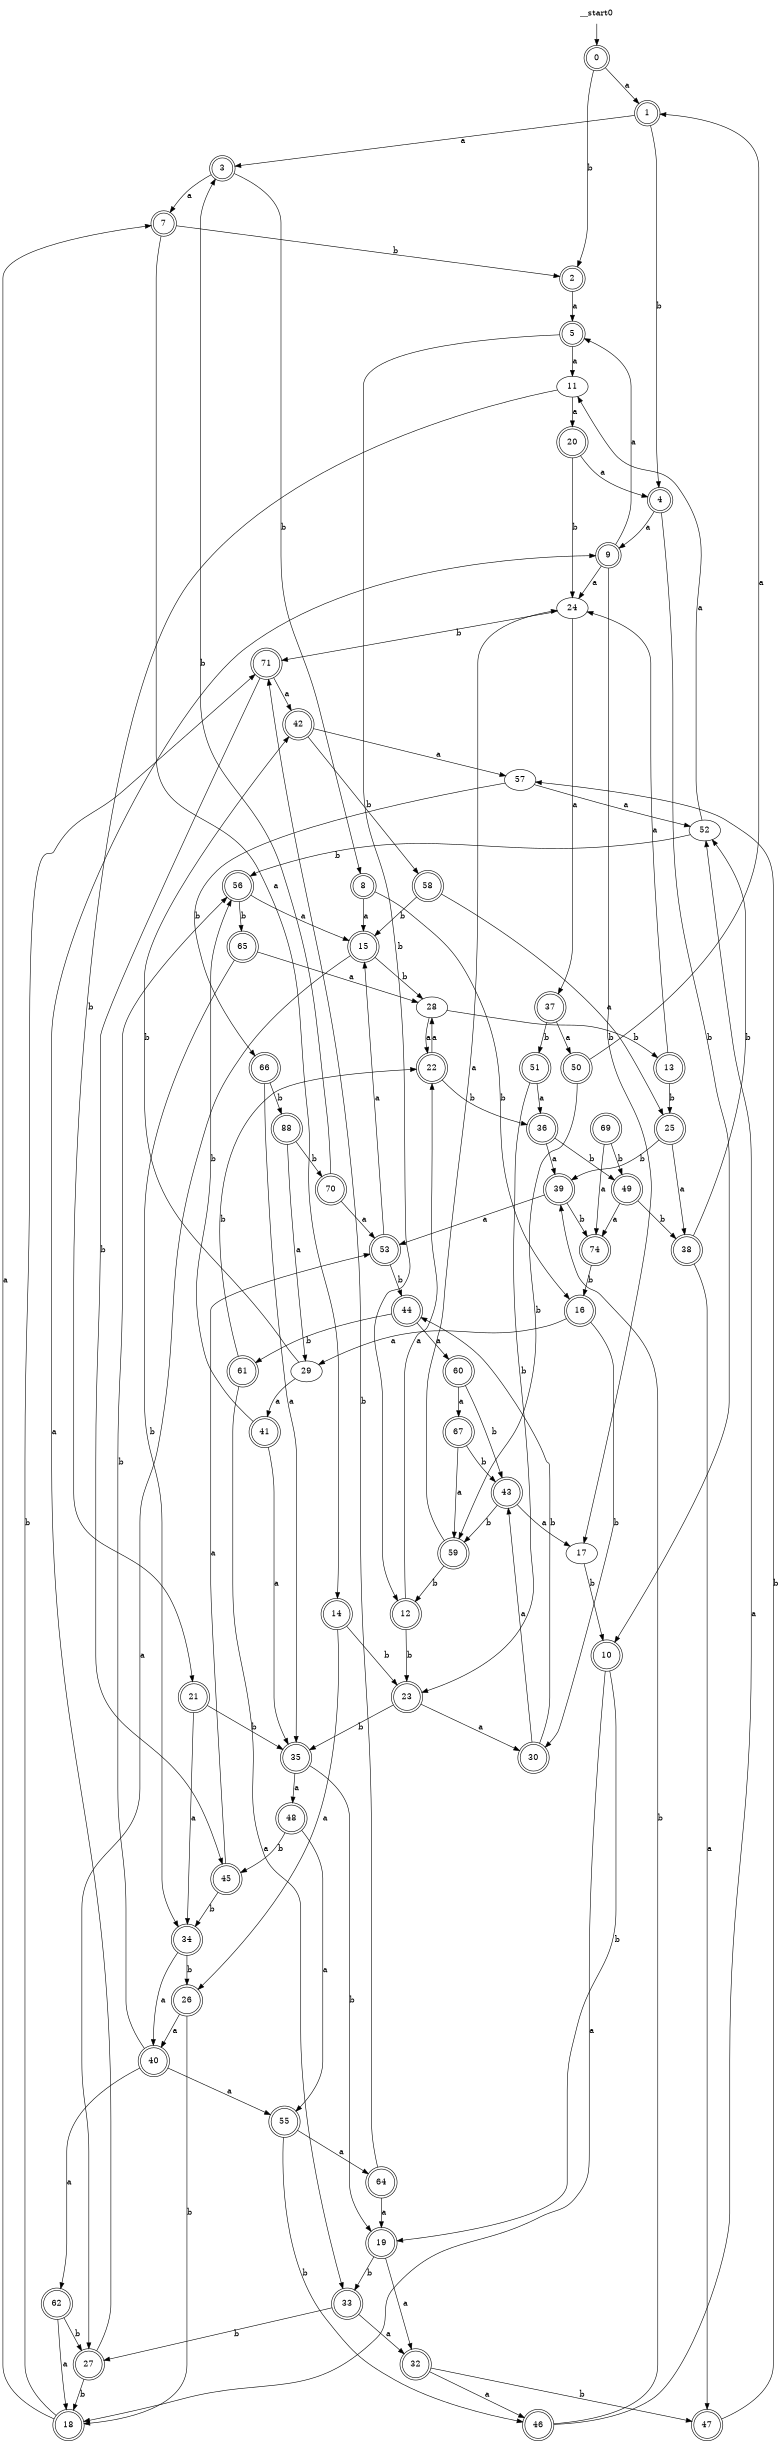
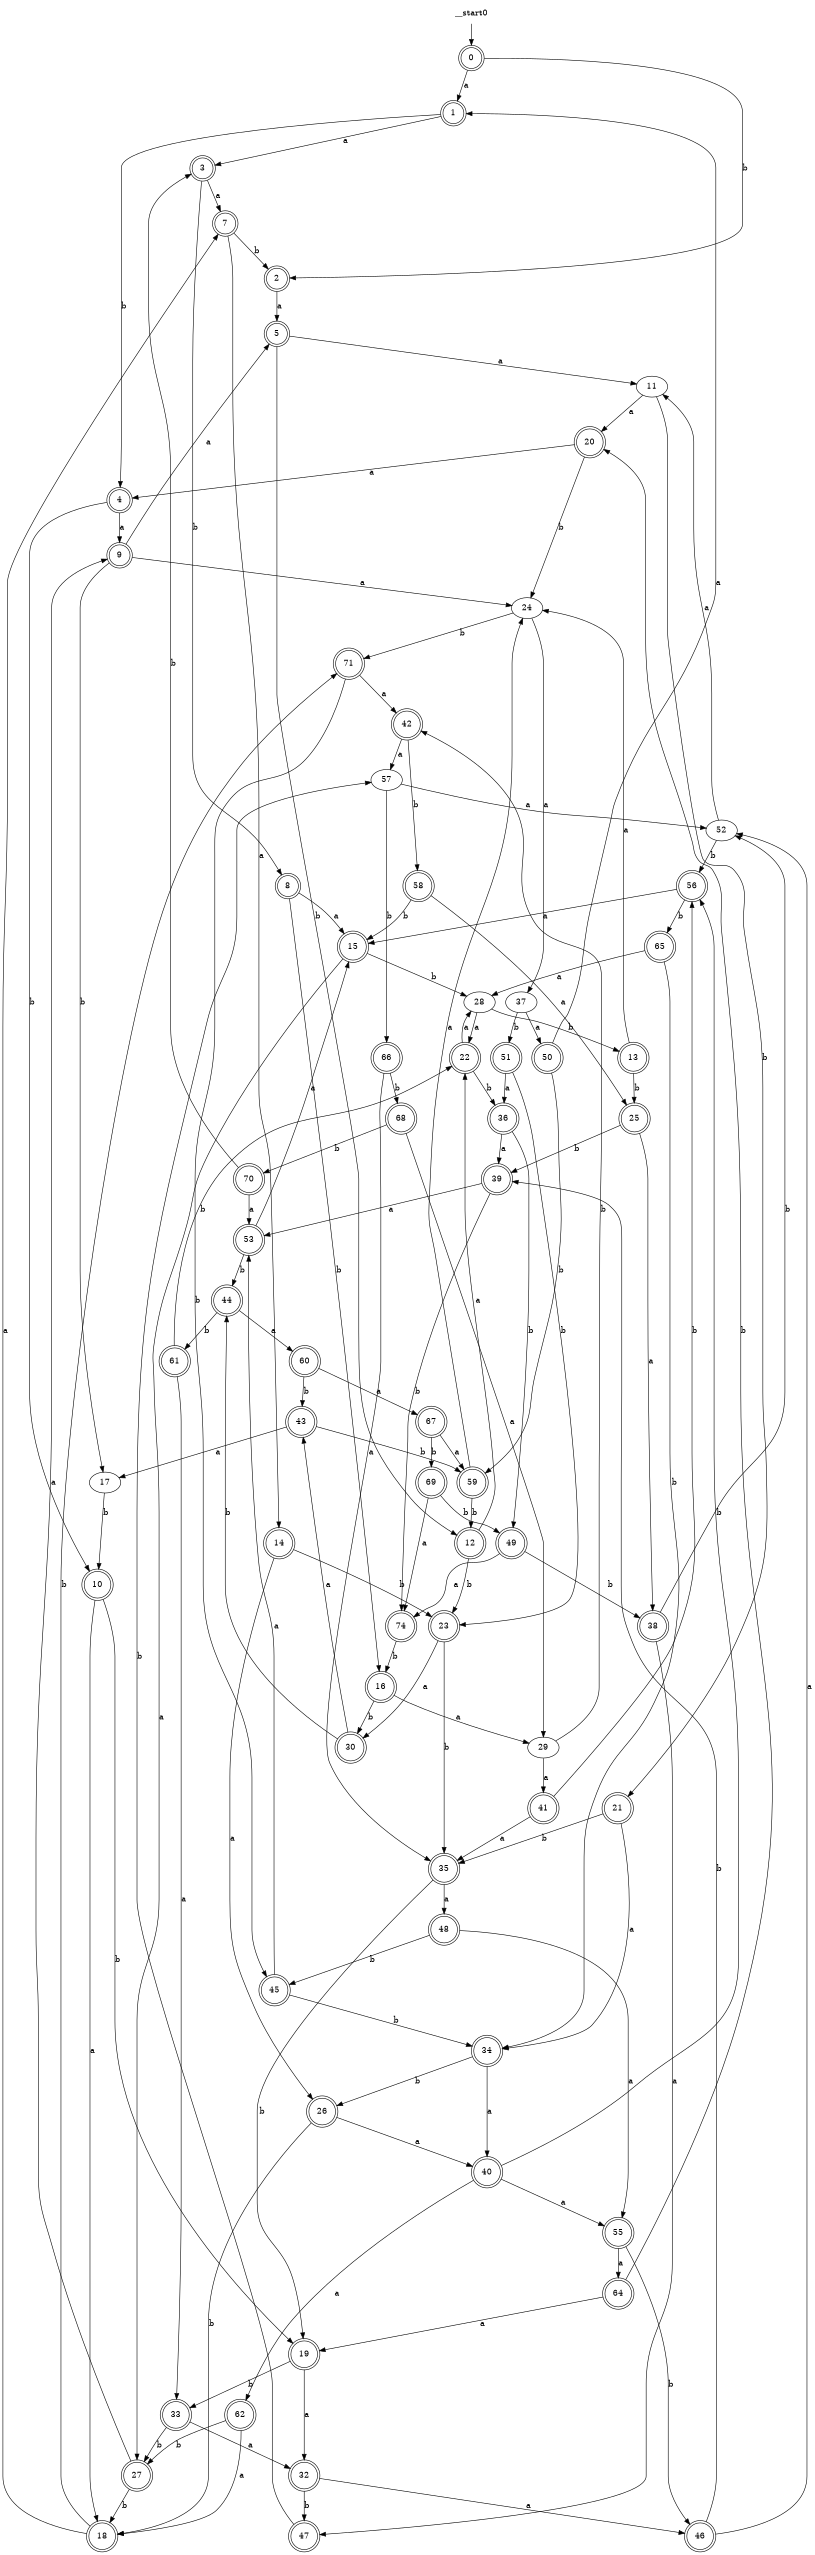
  digraph {
    node [shape=doublecircle]
    __start0 [shape=none]
    0
    1
    2
    3
    4
    5
    7
    8
    9
    10
    11 [shape=""]
    12
    14
    15
    16
    17 [shape=""]
    24 [shape=""]
    18
    19
    20
    21
    22
    23
    13
    25
    26
    27
    28 [shape=""]
    29 [shape=""]
    30
    n32 [label=71]
    32
    33
    34
    35
    36
-   37
+   37 [shape=ellipse]
    38
    39
    40
    41
    42
    43
    44
    45
    46
    47
    48
    49
    50
    51
    52 [shape=""]
    53
    n55 [label=74]
    55
    56
    62
    57 [shape=""]
    58
    59
    60
    61
    64
    65
    66
    67
-   68 [label=88]
+   68
    69
    70
    __start0 -> 0
    0 -> 1 [label=a]
    0 -> 2 [label=b]
    1 -> 3 [label=a]
    1 -> 4 [label=b]
    2 -> 5 [label=a]
    3 -> 7 [label=a]
    3 -> 8 [label=b]
    4 -> 9 [label=a]
    4 -> 10 [label=b]
    5 -> 11 [label=a]
    5 -> 12 [label=b]
    7 -> 2 [label=b]
    7 -> 14 [label=a]
    8 -> 15 [label=a]
    8 -> 16 [label=b]
    9 -> 5 [label=a]
    9 -> 17 [label=b]
    9 -> 24 [label=a]
    10 -> 18 [label=a]
    10 -> 19 [label=b]
    11 -> 20 [label=a]
    11 -> 21 [label=b]
    12 -> 22 [label=a]
    12 -> 23 [label=b]
    14 -> 23 [label=b]
    14 -> 26 [label=a]
    15 -> 27 [label=a]
    15 -> 28 [label=b]
    16 -> 29 [label=a]
    16 -> 30 [label=b]
    17 -> 10 [label=b]
    24 -> n32 [label=b]
    24 -> 37 [label=a]
    18 -> 7 [label=a]
    18 -> n32 [label=b]
    19 -> 32 [label=a]
    19 -> 33 [label=b]
    20 -> 4 [label=a]
    20 -> 24 [label=b]
    21 -> 34 [label=a]
    21 -> 35 [label=b]
    22 -> 28 [label=a]
    22 -> 36 [label=b]
    23 -> 30 [label=a]
    23 -> 35 [label=b]
    13 -> 24 [label=a]
    13 -> 25 [label=b]
    25 -> 38 [label=a]
    25 -> 39 [label=b]
    26 -> 18 [label=b]
    26 -> 40 [label=a]
    27 -> 9 [label=a]
    27 -> 18 [label=b]
    28 -> 22 [label=a]
    28 -> 13 [label=b]
    29 -> 41 [label=a]
    29 -> 42 [label=b]
    30 -> 43 [label=a]
    30 -> 44 [label=b]
    n32 -> 42 [label=a]
    n32 -> 45 [label=b]
    32 -> 46 [label=a]
    32 -> 47 [label=b]
    33 -> 27 [label=b]
    33 -> 32 [label=a]
    34 -> 26 [label=b]
    34 -> 40 [label=a]
    35 -> 19 [label=b]
    35 -> 48 [label=a]
    36 -> 39 [label=a]
    36 -> 49 [label=b]
    37 -> 50 [label=a]
    37 -> 51 [label=b]
    38 -> 47 [label=a]
    38 -> 52 [label=b]
    39 -> 53 [label=a]
    39 -> n55 [label=b]
    40 -> 55 [label=a]
    40 -> 56 [label=b]
    40 -> 62 [label=a]
    41 -> 35 [label=a]
    41 -> 56 [label=b]
    42 -> 57 [label=a]
    42 -> 58 [label=b]
    43 -> 17 [label=a]
    43 -> 59 [label=b]
    44 -> 60 [label=a]
    44 -> 61 [label=b]
    45 -> 34 [label=b]
    45 -> 53 [label=a]
    46 -> 39 [label=b]
    46 -> 52 [label=a]
    47 -> 57 [label=b]
    48 -> 45 [label=b]
    48 -> 55 [label=a]
    49 -> 38 [label=b]
    49 -> n55 [label=a]
    50 -> 1 [label=a]
    50 -> 59 [label=b]
    51 -> 23 [label=b]
    51 -> 36 [label=a]
    52 -> 11 [label=a]
    52 -> 56 [label=b]
    53 -> 15 [label=a]
    53 -> 44 [label=b]
    n55 -> 16 [label=b]
    55 -> 46 [label=b]
    55 -> 64 [label=a]
    56 -> 15 [label=a]
    56 -> 65 [label=b]
    62 -> 18 [label=a]
    62 -> 27 [label=b]
    57 -> 52 [label=a]
    57 -> 66 [label=b]
    58 -> 15 [label=b]
    58 -> 25 [label=a]
    59 -> 12 [label=b]
    59 -> 24 [label=a]
    60 -> 43 [label=b]
    60 -> 67 [label=a]
    61 -> 22 [label=b]
    61 -> 33 [label=a]
    64 -> 19 [label=a]
-   64 -> n32 [label=b]
+   64 -> 20 [label=b]
    65 -> 28 [label=a]
    65 -> 34 [label=b]
    66 -> 35 [label=a]
    66 -> 68 [label=b]
    67 -> 59 [label=a]
-   67 -> 43 [label=b]
+   67 -> 69 [label=b]
    68 -> 29 [label=a]
    68 -> 70 [label=b]
    69 -> 49 [label=b]
    69 -> n55 [label=a]
    70 -> 3 [label=b]
    70 -> 53 [label=a]
  }
